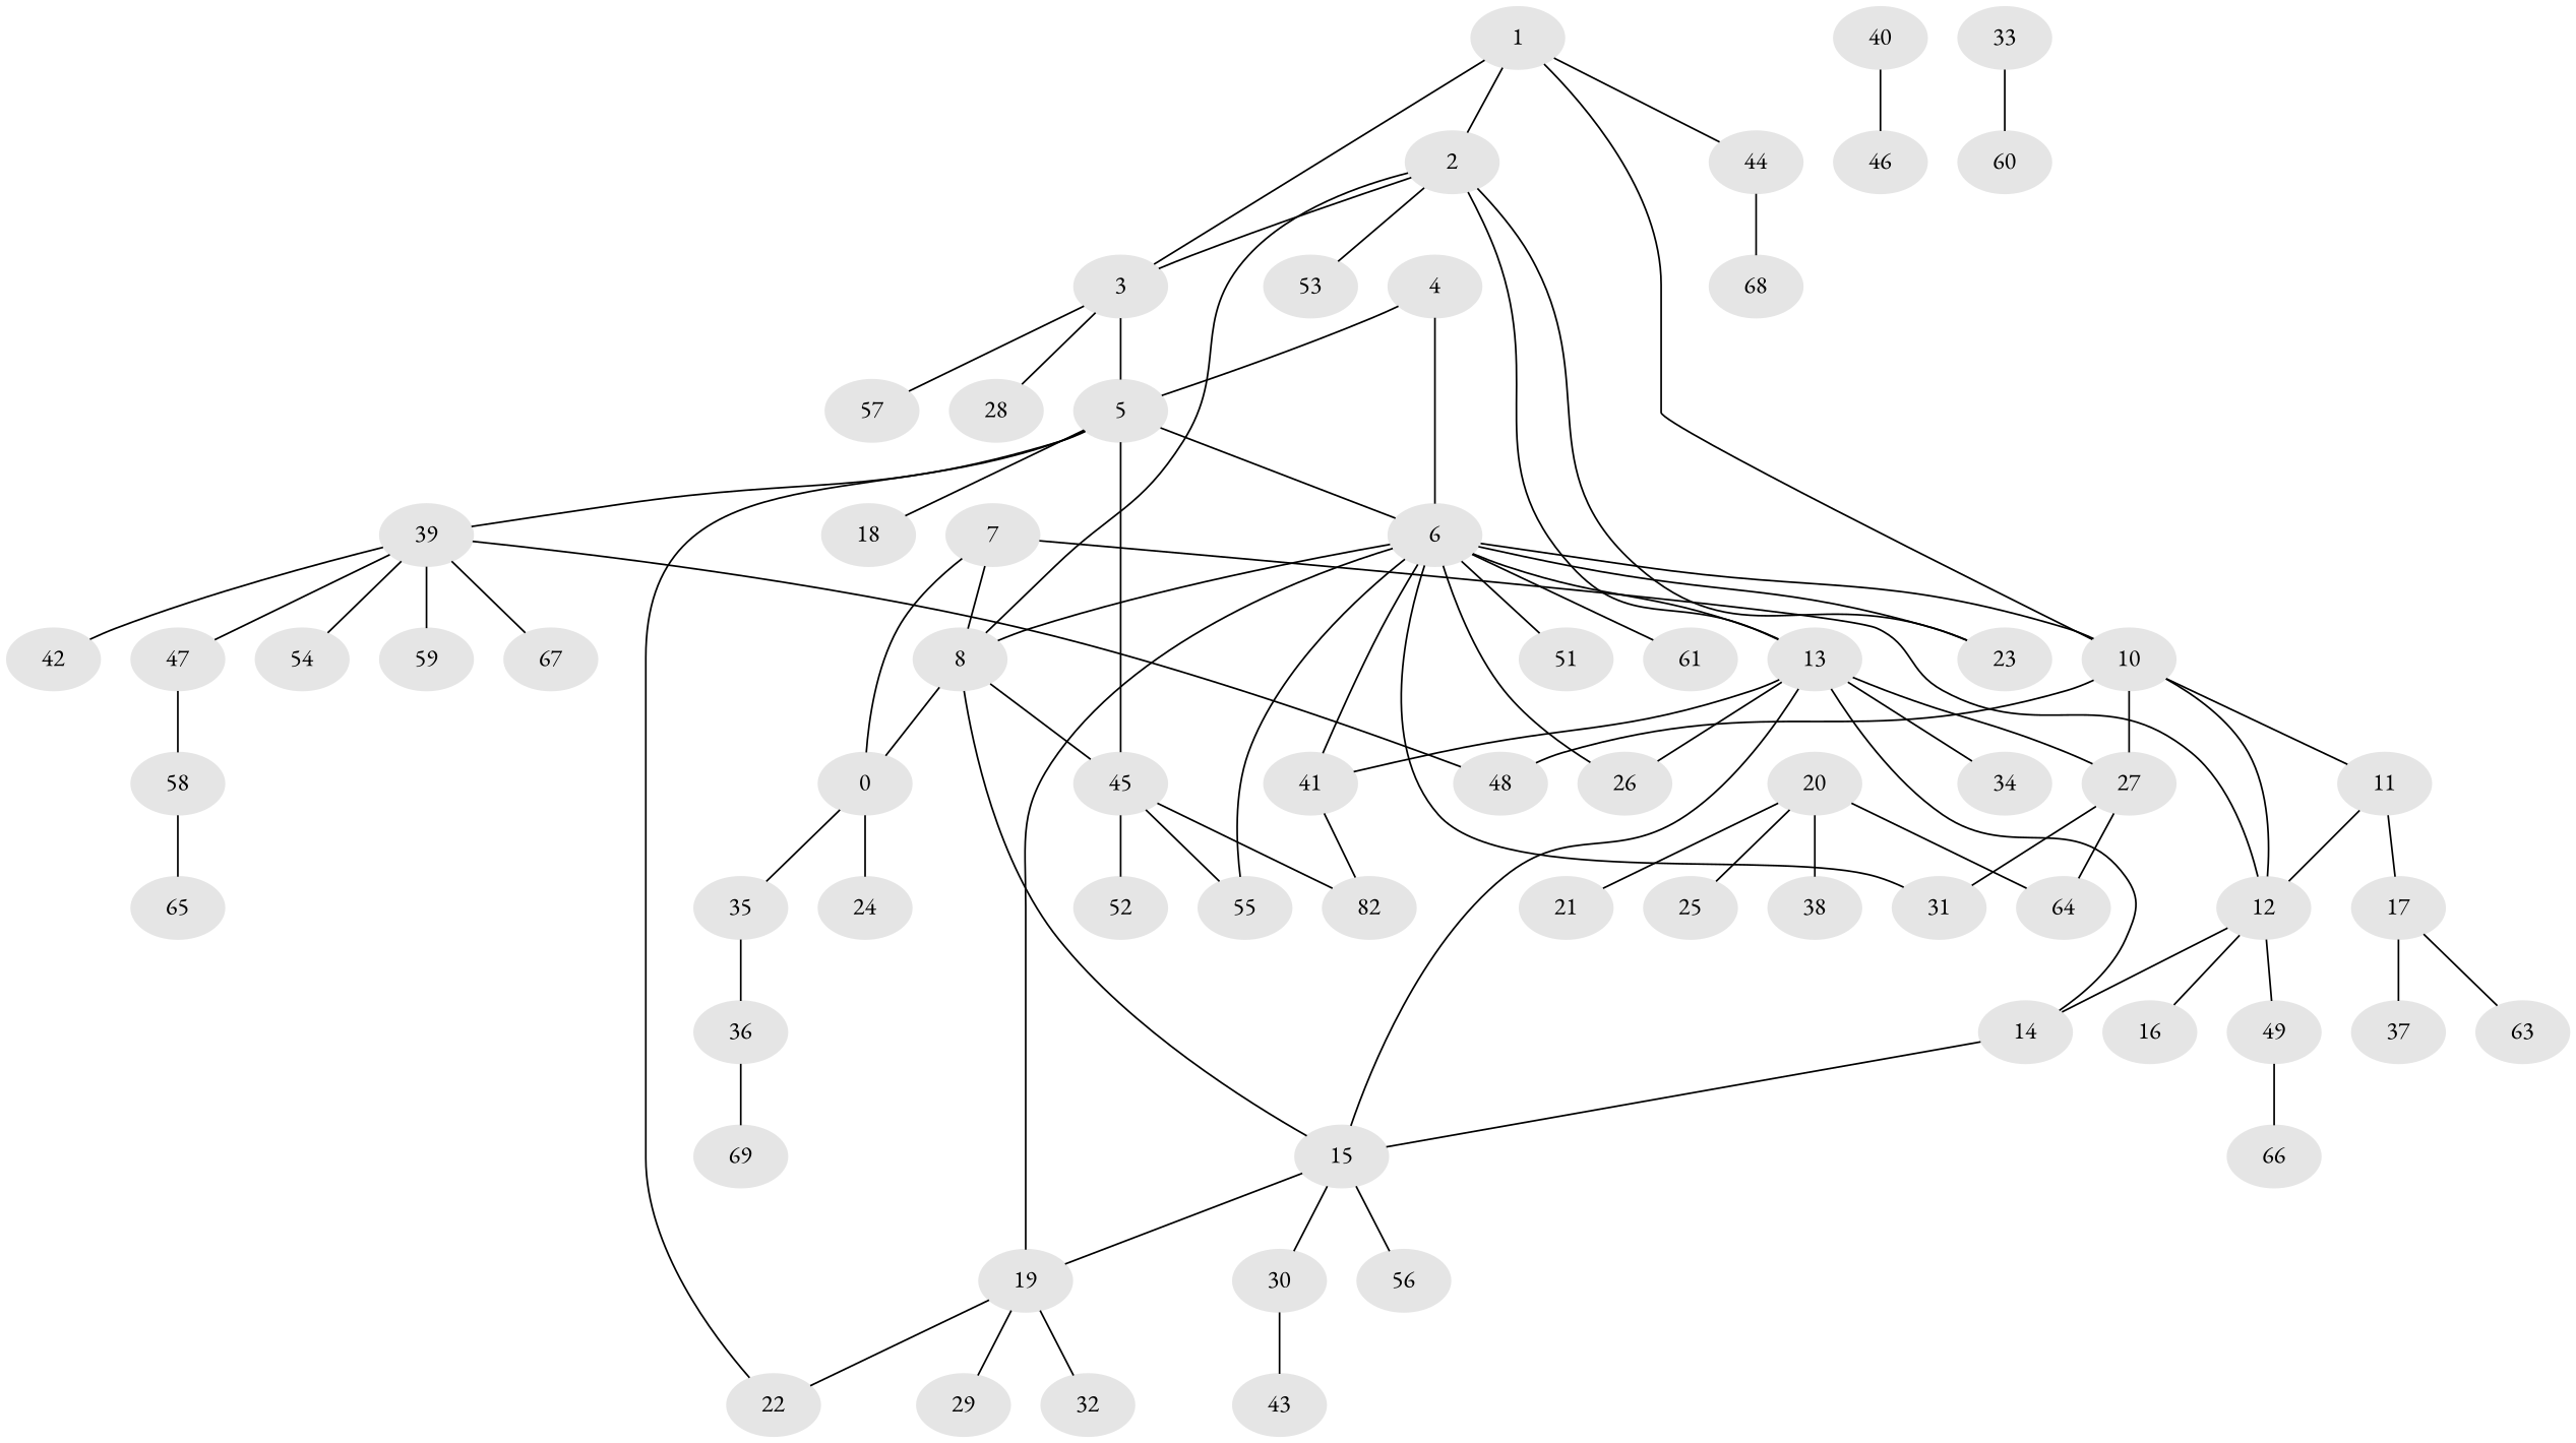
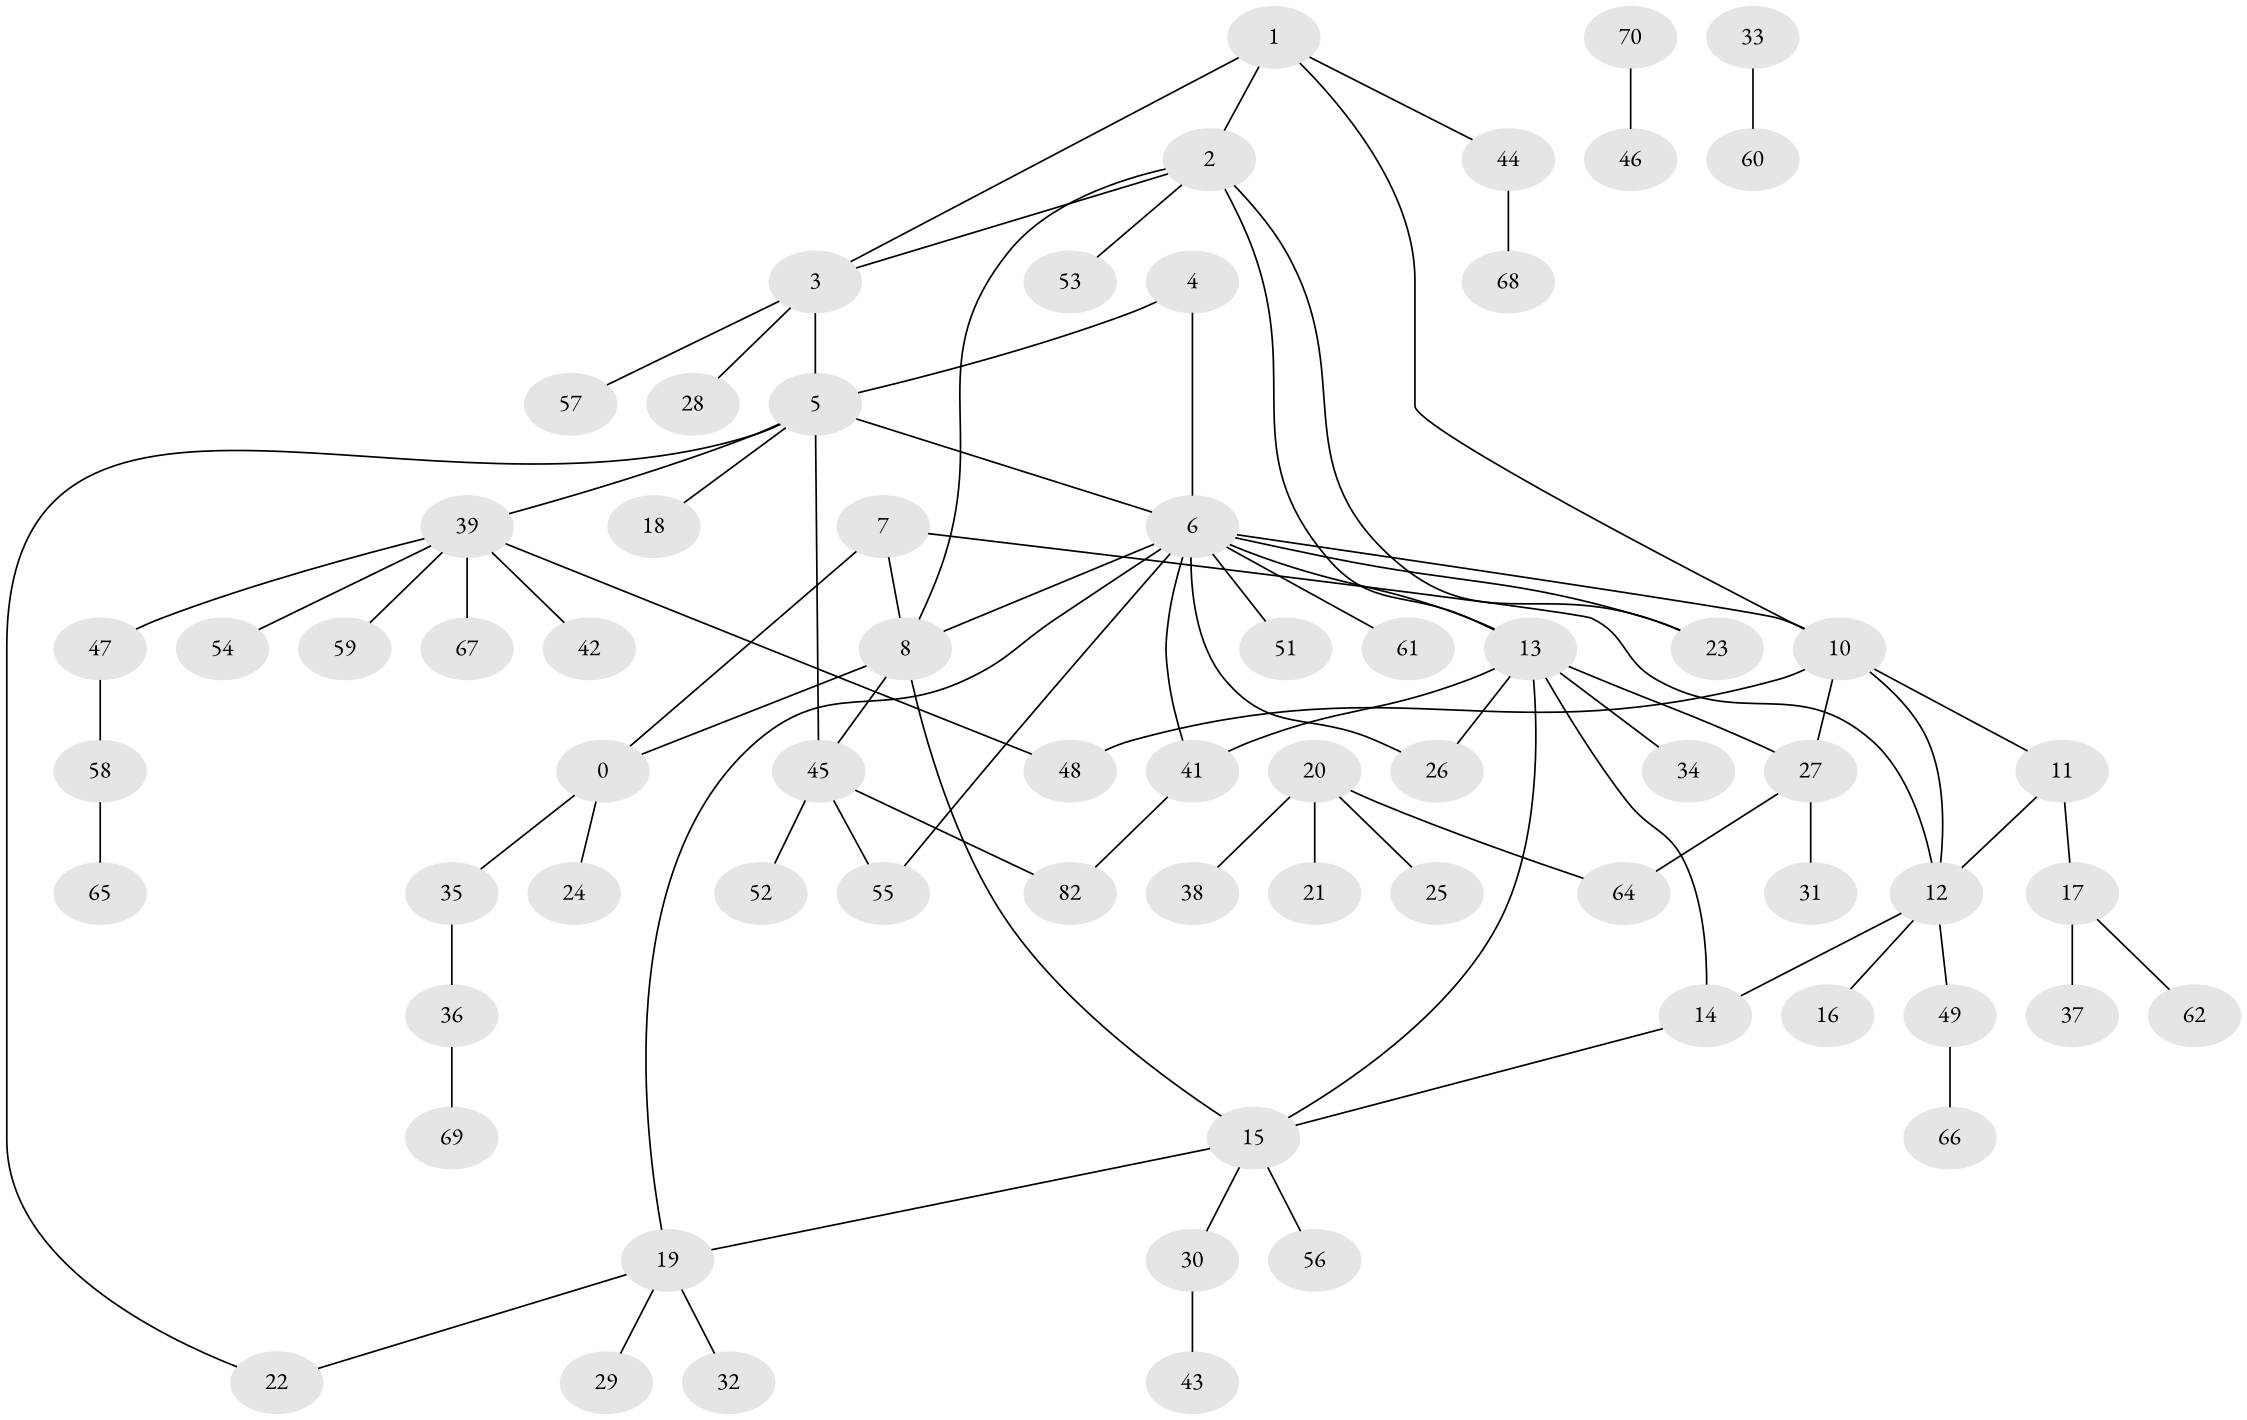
  graph {
    fontname="EB Garamond"
    node [color=gray90 fontname="EB Garamond" style=filled]
    edge [fontname="EB Garamond"]
    1
    2
    3
    10
    44
    8
    13
    23
    53
    5
    28
    57
    12
    11
    27
    48
    68
    45
    n19 [label=0]
    15
    26
    41
    14
    34
    6
    18
    22
    39
    4
    19
    31
    51
    55
    61
    42
    47
    54
    59
    67
    n40 [label=82]
    52
    29
    32
    7
    24
    35
    16
    49
    30
    56
-   40
+   40 [label=70]
    46
    36
    17
    64
    37
-   63
+   63 [label=62]
    20
    21
    25
    38
    66
    33
    60
    43
    69
    58
    65
    1 -- 2
    1 -- 3
    1 -- 10
    1 -- 44
    2 -- 3
    2 -- 8
    2 -- 13
    2 -- 23
    2 -- 53
    3 -- 5
    3 -- 28
    3 -- 57
    10 -- 12
    10 -- 11
    10 -- 27
    10 -- 48
    44 -- 68
    8 -- 45
    8 -- n19
    8 -- 15
    13 -- 27
    13 -- 15
    13 -- 26
    13 -- 41
    13 -- 14
    13 -- 34
    5 -- 45
    5 -- 6
    5 -- 18
    5 -- 22
    5 -- 39
    12 -- 14
    12 -- 16
    12 -- 49
    11 -- 12
    11 -- 17
    27 -- 31
    27 -- 64
    45 -- 55
    45 -- n40
    45 -- 52
    n19 -- 24
    n19 -- 35
    15 -- 19
    15 -- 30
    15 -- 56
    41 -- n40
    14 -- 15
    6 -- 10
    6 -- 8
    6 -- 13
    6 -- 23
    6 -- 26
    6 -- 41
    6 -- 19
-   6 -- 31
    6 -- 51
    6 -- 55
    6 -- 61
    39 -- 48
    39 -- 42
    39 -- 47
    39 -- 54
    39 -- 59
    39 -- 67
    4 -- 5
    4 -- 6
    19 -- 22
    19 -- 29
    19 -- 32
    47 -- 58
    7 -- 8
    7 -- 12
    7 -- n19
    35 -- 36
    49 -- 66
    30 -- 43
    40 -- 46
    36 -- 69
    17 -- 37
    17 -- 63
    20 -- 64
    20 -- 21
    20 -- 25
    20 -- 38
    33 -- 60
    58 -- 65
  }
